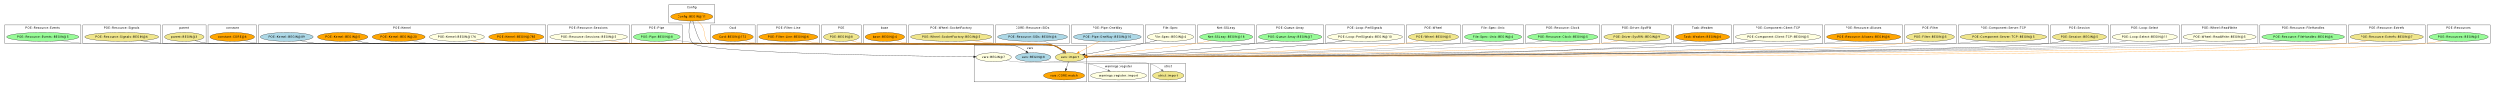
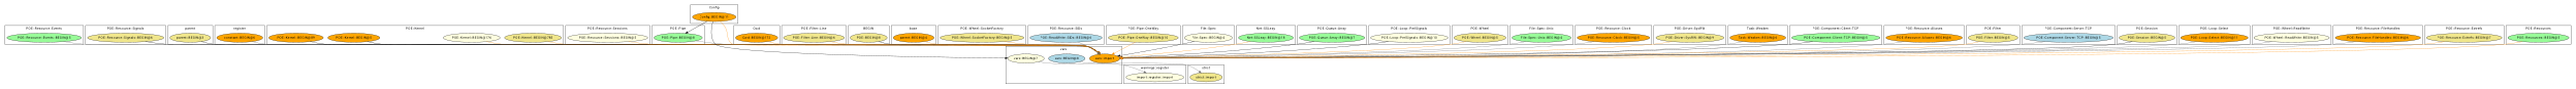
  digraph {
    fontname=Roboto
    node [fillcolor=khaki fontname=Roboto style=filled]
    edge [color=darkorange fontname=Roboto]
    "strict::import"
    "POE::Resource::Events::BEGIN@5" [fillcolor=palegreen]
    "POE::Resource::Signals::BEGIN@6"
    "parent::BEGIN@3"
-   "constant::BEGIN@6" [fillcolor=orange label="constant::CORE@6"]
-   "POE::Kernel::BEGIN@785" [fillcolor=orange]
+   "constant::BEGIN@6" [fillcolor=orange]
+   "POE::Kernel::BEGIN@785"
    "POE::Kernel::BEGIN@176" [fillcolor=lightyellow]
-   "POE::Kernel::BEGIN@20" [fillcolor=orange]
    "POE::Kernel::BEGIN@5" [fillcolor=orange]
-   "POE::Kernel::BEGIN@89" [fillcolor=lightblue]
+   "POE::Kernel::BEGIN@89" [fillcolor=orange]
    "POE::Resource::Sessions::BEGIN@5" [fillcolor=lightyellow]
    "Config::BEGIN@11" [fillcolor=orange]
    "Cwd::BEGIN@172" [fillcolor=orange]
-   "POE::Filter::Line::BEGIN@6" [fillcolor=orange]
+   "POE::Filter::Line::BEGIN@6"
    "POE::BEGIN@8"
-   "base::BEGIN@4" [fillcolor=orange]
+   "base::BEGIN@4" [fillcolor=orange label="parent::BEGIN@4"]
    "POE::Wheel::SocketFactory::BEGIN@5"
    "POE::Pipe::BEGIN@8" [fillcolor=palegreen]
-   "POE::Resource::SIDs::BEGIN@6" [fillcolor=lightblue]
-   "POE::Pipe::OneWay::BEGIN@10" [fillcolor=lightblue]
+   "POE::Resource::SIDs::BEGIN@6" [fillcolor=lightblue label="POE::ReadWrite::SIDs::BEGIN@6"]
+   "POE::Pipe::OneWay::BEGIN@10"
    "File::Spec::BEGIN@4" [fillcolor=lightyellow]
    "Net::SSLeay::BEGIN@18" [fillcolor=palegreen]
    "POE::Queue::Array::BEGIN@7" [fillcolor=palegreen]
    "POE::Loop::PerlSignals::BEGIN@10" [fillcolor=lightyellow]
    "POE::Wheel::BEGIN@5"
    "File::Spec::Unix::BEGIN@4" [fillcolor=palegreen]
-   "POE::Resource::Clock::BEGIN@5" [fillcolor=palegreen]
+   "POE::Resource::Clock::BEGIN@5" [fillcolor=orange]
    "POE::Driver::SysRW::BEGIN@9"
    "vars::BEGIN@7" [fillcolor=lightyellow]
    "vars::BEGIN@8" [fillcolor=lightblue]
-   "vars::CORE:match" [fillcolor=orange]
-   "vars::import"
+   "vars::import" [fillcolor=orange]
    "Task::Weaken::BEGIN@6" [fillcolor=orange]
-   "POE::Component::Client::TCP::BEGIN@5" [fillcolor=lightyellow]
+   "POE::Component::Client::TCP::BEGIN@5" [fillcolor=palegreen]
    "POE::Resource::Aliases::BEGIN@6" [fillcolor=orange]
    "POE::Filter::BEGIN@5"
-   "POE::Component::Server::TCP::BEGIN@5"
+   "POE::Component::Server::TCP::BEGIN@5" [fillcolor=lightblue]
    "POE::Session::BEGIN@5"
-   "POE::Loop::Select::BEGIN@11" [fillcolor=lightyellow]
+   "POE::Loop::Select::BEGIN@11" [fillcolor=orange]
    "POE::Wheel::ReadWrite::BEGIN@5" [fillcolor=lightyellow]
-   "POE::Resource::FileHandles::BEGIN@6" [fillcolor=palegreen]
+   "POE::Resource::FileHandles::BEGIN@6" [fillcolor=orange]
    "POE::Resource::Extrefs::BEGIN@7"
    "POE::Resources::BEGIN@5" [fillcolor=palegreen]
-   "warnings::register::import" [fillcolor=lightyellow]
+   "warnings::register::import" [fillcolor=lightyellow label="import::register::import"]
    subgraph cluster_1 {
      label="strict"
      "strict::import"
    }
    subgraph cluster_2 {
      label="POE::Resource::Events"
      "POE::Resource::Events::BEGIN@5"
    }
    subgraph cluster_3 {
      label="POE::Resource::Signals"
      "POE::Resource::Signals::BEGIN@6"
    }
    subgraph cluster_4 {
      label=parent
      "parent::BEGIN@3"
    }
    subgraph cluster_5 {
-     label=constant
+     label=register
      "constant::BEGIN@6"
    }
    subgraph cluster_6 {
      label="POE::Kernel"
      "POE::Kernel::BEGIN@785"
      "POE::Kernel::BEGIN@176"
-     "POE::Kernel::BEGIN@20"
      "POE::Kernel::BEGIN@5"
      "POE::Kernel::BEGIN@89"
    }
    subgraph cluster_7 {
      label="POE::Resource::Sessions"
      "POE::Resource::Sessions::BEGIN@5"
    }
    subgraph cluster_8 {
      label=Config
      "Config::BEGIN@11"
    }
    subgraph cluster_9 {
      label=Cwd
      "Cwd::BEGIN@172"
    }
    subgraph cluster_10 {
      label="POE::Filter::Line"
      "POE::Filter::Line::BEGIN@6"
    }
    subgraph cluster_11 {
-     label=POE
+     label=BEGIN
      "POE::BEGIN@8"
    }
    subgraph cluster_12 {
      label=base
      "base::BEGIN@4"
    }
    subgraph cluster_13 {
      label="POE::Wheel::SocketFactory"
      "POE::Wheel::SocketFactory::BEGIN@5"
    }
    subgraph cluster_14 {
      label="POE::Pipe"
      "POE::Pipe::BEGIN@8"
    }
    subgraph cluster_15 {
-     label="CORE::Resource::SIDs"
+     label="POE::Resource::SIDs"
      "POE::Resource::SIDs::BEGIN@6"
    }
    subgraph cluster_16 {
      label="POE::Pipe::OneWay"
      "POE::Pipe::OneWay::BEGIN@10"
    }
    subgraph cluster_17 {
      label="File::Spec"
      "File::Spec::BEGIN@4"
    }
    subgraph cluster_18 {
      label="Net::SSLeay"
      "Net::SSLeay::BEGIN@18"
    }
    subgraph cluster_19 {
      label="POE::Queue::Array"
      "POE::Queue::Array::BEGIN@7"
    }
    subgraph cluster_20 {
      label="POE::Loop::PerlSignals"
      "POE::Loop::PerlSignals::BEGIN@10"
    }
    subgraph cluster_21 {
      label="POE::Wheel"
      "POE::Wheel::BEGIN@5"
    }
    subgraph cluster_22 {
      label="File::Spec::Unix"
      "File::Spec::Unix::BEGIN@4"
    }
    subgraph cluster_23 {
      label="POE::Resource::Clock"
      "POE::Resource::Clock::BEGIN@5"
    }
    subgraph cluster_24 {
      label="POE::Driver::SysRW"
      "POE::Driver::SysRW::BEGIN@9"
    }
    subgraph cluster_25 {
      label=vars
      "vars::BEGIN@7"
      "vars::BEGIN@8"
-     "vars::CORE:match"
      "vars::import"
    }
    subgraph cluster_26 {
      label="Task::Weaken"
      "Task::Weaken::BEGIN@6"
    }
    subgraph cluster_27 {
      label="POE::Component::Client::TCP"
      "POE::Component::Client::TCP::BEGIN@5"
    }
    subgraph cluster_28 {
      label="POE::Resource::Aliases"
      "POE::Resource::Aliases::BEGIN@6"
    }
    subgraph cluster_29 {
      label="POE::Filter"
      "POE::Filter::BEGIN@5"
    }
    subgraph cluster_30 {
      label="POE::Component::Server::TCP"
      "POE::Component::Server::TCP::BEGIN@5"
    }
    subgraph cluster_31 {
      label="POE::Session"
      "POE::Session::BEGIN@5"
    }
    subgraph cluster_32 {
      label="POE::Loop::Select"
      "POE::Loop::Select::BEGIN@11"
    }
    subgraph cluster_33 {
      label="POE::Wheel::ReadWrite"
      "POE::Wheel::ReadWrite::BEGIN@5"
    }
    subgraph cluster_34 {
      label="POE::Resource::FileHandles"
      "POE::Resource::FileHandles::BEGIN@6"
    }
    subgraph cluster_35 {
      label="POE::Resource::Extrefs"
      "POE::Resource::Extrefs::BEGIN@7"
    }
    subgraph cluster_36 {
      label="POE::Resources"
      "POE::Resources::BEGIN@5"
    }
    subgraph cluster_37 {
      label="warnings::register"
      "warnings::register::import"
    }
    "POE::Resource::Events::BEGIN@5" -> "vars::import" [color=gray40]
    "POE::Resource::Signals::BEGIN@6" -> "vars::import" [color=black]
    "parent::BEGIN@3" -> "vars::import" [color=black]
    "constant::BEGIN@6" -> "vars::import" [color=gray40]
    "POE::Kernel::BEGIN@785" -> "vars::import"
    "POE::Kernel::BEGIN@176" -> "vars::import"
-   "POE::Kernel::BEGIN@20" -> "vars::import" [color=gray40]
    "POE::Kernel::BEGIN@5" -> "vars::import" [color=black]
    "POE::Kernel::BEGIN@89" -> "vars::import" [color=black]
    "POE::Resource::Sessions::BEGIN@5" -> "vars::import"
    "Config::BEGIN@11" -> "vars::BEGIN@7" [color=black]
-   "Config::BEGIN@11" -> "vars::BEGIN@8" [color=black]
+   "Config::BEGIN@11" -> "POE::Pipe::BEGIN@8" [color=black]
    "Config::BEGIN@11" -> "vars::import"
    "Cwd::BEGIN@172" -> "vars::import"
    "POE::Filter::Line::BEGIN@6" -> "vars::import"
-   "POE::BEGIN@8" -> "vars::import"
+   "POE::BEGIN@8" -> "vars::import" [color=black]
    "base::BEGIN@4" -> "vars::import"
    "POE::Wheel::SocketFactory::BEGIN@5" -> "vars::import"
    "POE::Pipe::BEGIN@8" -> "vars::import" [color=gray40]
    "POE::Resource::SIDs::BEGIN@6" -> "vars::import" [color=gray40]
    "POE::Pipe::OneWay::BEGIN@10" -> "vars::import"
    "File::Spec::BEGIN@4" -> "vars::import" [color=black]
    "Net::SSLeay::BEGIN@18" -> "vars::import"
    "POE::Queue::Array::BEGIN@7" -> "vars::import" [color=black]
    "POE::Loop::PerlSignals::BEGIN@10" -> "vars::import" [color=black]
    "POE::Wheel::BEGIN@5" -> "vars::import"
    "File::Spec::Unix::BEGIN@4" -> "vars::import" [color=gray40]
    "POE::Resource::Clock::BEGIN@5" -> "vars::import" [color=gray40]
    "POE::Driver::SysRW::BEGIN@9" -> "vars::import"
    "vars::BEGIN@7" -> "warnings::register::import" [color=gray40]
    "vars::BEGIN@8" -> "strict::import" [color=gray40]
-   "vars::import" -> "vars::CORE:match" [color=black]
    "Task::Weaken::BEGIN@6" -> "vars::import" [color=gray40]
    "POE::Component::Client::TCP::BEGIN@5" -> "vars::import" [color=black]
    "POE::Resource::Aliases::BEGIN@6" -> "vars::import" [color=gray40]
    "POE::Filter::BEGIN@5" -> "vars::import"
    "POE::Component::Server::TCP::BEGIN@5" -> "vars::import" [color=gray40]
    "POE::Session::BEGIN@5" -> "vars::import" [color=black]
    "POE::Loop::Select::BEGIN@11" -> "vars::import" [color=gray40]
    "POE::Wheel::ReadWrite::BEGIN@5" -> "vars::import" [color=gray40]
    "POE::Resource::FileHandles::BEGIN@6" -> "vars::import" [color=gray40]
    "POE::Resource::Extrefs::BEGIN@7" -> "vars::import"
    "POE::Resources::BEGIN@5" -> "vars::import"
  }
